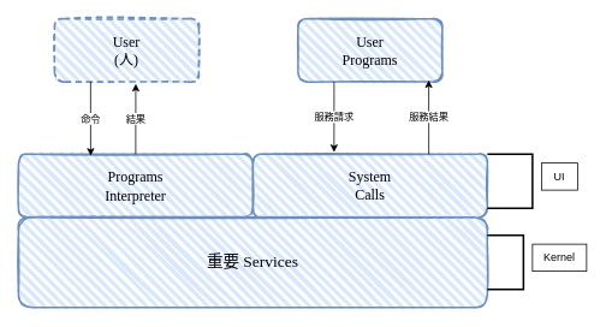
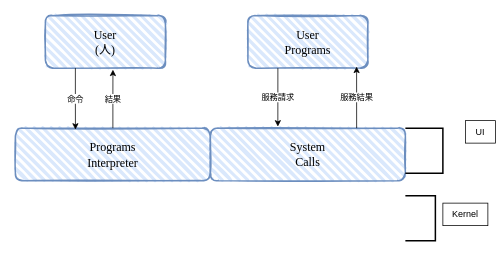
  <mxCell id="0" />
  <mxCell id="1" parent="0" />
- <mxCell id="2" value="User&lt;div style=&quot;font-size: 16px;&quot;&gt;(人)&lt;/div&gt;" style="rounded=1;whiteSpace=wrap;html=1;strokeWidth=2;fillWeight=4;hachureGap=8;hachureAngle=45;fillColor=#dae8fc;sketch=1;fontFamily=Comic Sans MS;fontStyle=0;fontSize=16;strokeColor=#6c8ebf;dashed=1;" vertex="1" parent="1"><mxGeometry x="60" y="20" width="160" height="70" as="geometry" /></mxCell>
+ <mxCell id="2" value="User&lt;div style=&quot;font-size: 16px;&quot;&gt;(人)&lt;/div&gt;" style="rounded=1;whiteSpace=wrap;html=1;strokeWidth=2;fillWeight=4;hachureGap=8;hachureAngle=45;fillColor=#dae8fc;sketch=1;fontFamily=Comic Sans MS;fontStyle=0;fontSize=16;strokeColor=#6c8ebf;" vertex="1" parent="1"><mxGeometry x="60" y="20" width="160" height="70" as="geometry" /></mxCell>
  <mxCell id="3" value="&lt;font style=&quot;font-size: 16px;&quot;&gt;Programs&lt;/font&gt;&lt;div style=&quot;font-size: 16px;&quot;&gt;Interpreter&lt;/div&gt;" style="rounded=1;whiteSpace=wrap;html=1;strokeWidth=2;fillWeight=4;hachureGap=8;hachureAngle=45;fillColor=#dae8fc;sketch=1;fontFamily=Comic Sans MS;fontStyle=0;fontSize=18;strokeColor=#6c8ebf;" vertex="1" parent="1"><mxGeometry x="20" y="170" width="260" height="70" as="geometry" /></mxCell>
  <mxCell id="4" value="User&lt;div&gt;Programs&lt;/div&gt;" style="rounded=1;whiteSpace=wrap;html=1;strokeWidth=2;fillWeight=4;hachureGap=8;hachureAngle=45;fillColor=#dae8fc;sketch=1;fontFamily=Comic Sans MS;fontStyle=0;fontSize=16;strokeColor=#6c8ebf;" vertex="1" parent="1"><mxGeometry x="330" y="20" width="160" height="70" as="geometry" /></mxCell>
  <mxCell id="5" value="System&lt;div&gt;Calls&lt;/div&gt;" style="rounded=1;whiteSpace=wrap;html=1;strokeWidth=2;fillWeight=4;hachureGap=8;hachureAngle=45;fillColor=#dae8fc;sketch=1;fontFamily=Comic Sans MS;fontStyle=0;fontSize=16;strokeColor=#6c8ebf;" vertex="1" parent="1"><mxGeometry x="280" y="170" width="260" height="70" as="geometry" /></mxCell>
- <mxCell id="6" value="重要 Services" style="rounded=1;whiteSpace=wrap;html=1;strokeWidth=2;fillWeight=4;hachureGap=8;hachureAngle=45;fillColor=#dae8fc;sketch=1;fontFamily=Comic Sans MS;fontStyle=0;fontSize=18;strokeColor=#6c8ebf;" vertex="1" parent="1"><mxGeometry x="20" y="240" width="520" height="100" as="geometry" /></mxCell>
  <mxCell id="7" value="命令" style="edgeStyle=orthogonalEdgeStyle;rounded=0;orthogonalLoop=1;jettySize=auto;html=1;exitX=0.25;exitY=1;exitDx=0;exitDy=0;entryX=0.308;entryY=0.029;entryDx=0;entryDy=0;entryPerimeter=0;" edge="1" parent="1" source="2" target="3"><mxGeometry relative="1" as="geometry" /></mxCell>
  <mxCell id="8" value="結果" style="edgeStyle=orthogonalEdgeStyle;rounded=0;orthogonalLoop=1;jettySize=auto;html=1;exitX=0.5;exitY=0;exitDx=0;exitDy=0;entryX=0.563;entryY=1.029;entryDx=0;entryDy=0;entryPerimeter=0;" edge="1" parent="1" source="3" target="2"><mxGeometry relative="1" as="geometry" /></mxCell>
  <mxCell id="9" value="服務請求" style="edgeStyle=orthogonalEdgeStyle;rounded=0;orthogonalLoop=1;jettySize=auto;html=1;exitX=0.25;exitY=1;exitDx=0;exitDy=0;entryX=0.346;entryY=-0.029;entryDx=0;entryDy=0;entryPerimeter=0;" edge="1" parent="1" source="4" target="5"><mxGeometry relative="1" as="geometry" /></mxCell>
  <mxCell id="10" value="服務結果" style="edgeStyle=orthogonalEdgeStyle;rounded=0;orthogonalLoop=1;jettySize=auto;html=1;exitX=0.75;exitY=0;exitDx=0;exitDy=0;entryX=0.906;entryY=0.971;entryDx=0;entryDy=0;entryPerimeter=0;" edge="1" parent="1" source="5" target="4"><mxGeometry relative="1" as="geometry" /></mxCell>
  <mxCell id="11" value="" style="strokeWidth=2;html=1;shape=mxgraph.flowchart.annotation_1;align=left;pointerEvents=1;rotation=-180;" vertex="1" parent="1"><mxGeometry x="540" y="170" width="50" height="60" as="geometry" /></mxCell>
  <mxCell id="12" value="" style="strokeWidth=2;html=1;shape=mxgraph.flowchart.annotation_1;align=left;pointerEvents=1;rotation=-180;" vertex="1" parent="1"><mxGeometry x="540" y="260" width="40" height="60" as="geometry" /></mxCell>
- <mxCell id="13" value="UI" style="rounded=0;whiteSpace=wrap;html=1;" vertex="1" parent="1"><mxGeometry x="600" y="180" width="40" height="30" as="geometry" /></mxCell>
+ <mxCell id="13" value="UI" style="rounded=0;whiteSpace=wrap;html=1;" vertex="1" parent="1"><mxGeometry x="620" y="160" width="40" height="30" as="geometry" /></mxCell>
  <mxCell id="14" value="Kernel" style="rounded=0;whiteSpace=wrap;html=1;" vertex="1" parent="1"><mxGeometry x="590" y="270" width="60" height="30" as="geometry" /></mxCell>
